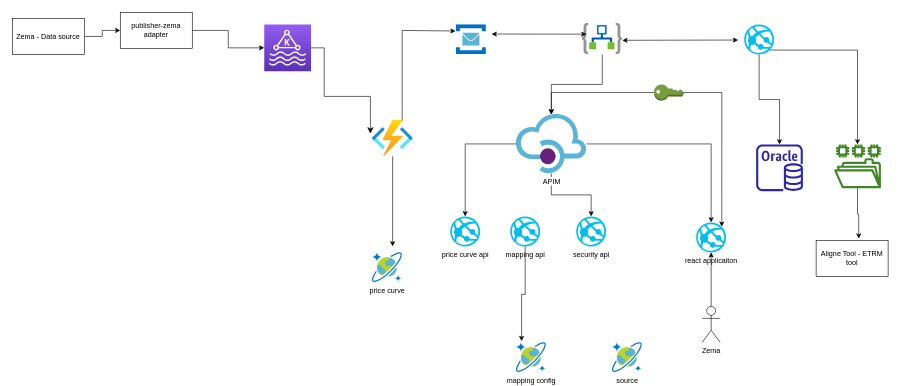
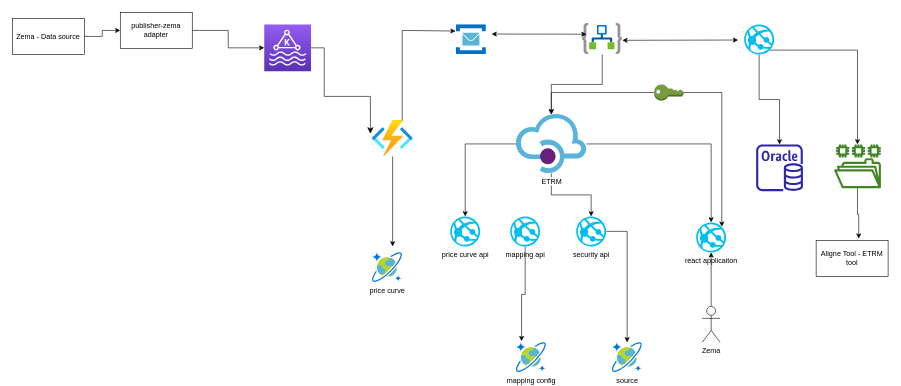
  <mxCell id="0" />
  <mxCell id="1" parent="0" />
  <mxCell id="2" value="" style="sketch=0;points=[[0,0,0],[0.25,0,0],[0.5,0,0],[0.75,0,0],[1,0,0],[0,1,0],[0.25,1,0],[0.5,1,0],[0.75,1,0],[1,1,0],[0,0.25,0],[0,0.5,0],[0,0.75,0],[1,0.25,0],[1,0.5,0],[1,0.75,0]];outlineConnect=0;fontColor=#232F3E;gradientColor=#945DF2;gradientDirection=north;fillColor=#5A30B5;strokeColor=#ffffff;dashed=0;verticalLabelPosition=bottom;verticalAlign=top;align=center;html=1;fontSize=12;fontStyle=0;aspect=fixed;shape=mxgraph.aws4.resourceIcon;resIcon=mxgraph.aws4.managed_streaming_for_kafka;" vertex="1" parent="1"><mxGeometry x="440" y="40" width="78" height="78" as="geometry" /></mxCell>
  <mxCell id="3" style="edgeStyle=orthogonalEdgeStyle;rounded=0;orthogonalLoop=1;jettySize=auto;html=1;" edge="1" parent="1" source="4"><mxGeometry relative="1" as="geometry"><mxPoint x="654" y="410" as="targetPoint" /></mxGeometry></mxCell>
  <mxCell id="4" value="" style="image;aspect=fixed;html=1;points=[];align=center;fontSize=12;image=img/lib/azure2/compute/Function_Apps.svg;" vertex="1" parent="1"><mxGeometry x="620" y="200" width="68" height="60" as="geometry" /></mxCell>
  <mxCell id="5" value="" style="edgeStyle=segmentEdgeStyle;endArrow=classic;html=1;curved=0;rounded=0;endSize=8;startSize=8;entryX=-0.044;entryY=0.367;entryDx=0;entryDy=0;entryPerimeter=0;" edge="1" parent="1" source="2" target="4"><mxGeometry width="50" height="50" relative="1" as="geometry"><mxPoint x="740" y="330" as="sourcePoint" /><mxPoint x="790" y="280" as="targetPoint" /><Array as="points"><mxPoint x="540" y="79" /><mxPoint x="540" y="160" /><mxPoint x="617" y="160" /></Array></mxGeometry></mxCell>
  <mxCell id="6" value="" style="image;sketch=0;aspect=fixed;html=1;points=[];align=center;fontSize=12;image=img/lib/mscae/Service_Bus.svg;" vertex="1" parent="1"><mxGeometry x="760" y="40" width="50" height="50" as="geometry" /></mxCell>
  <mxCell id="7" value="" style="endArrow=classic;html=1;rounded=0;entryX=-0.02;entryY=0.22;entryDx=0;entryDy=0;entryPerimeter=0;exitX=0.735;exitY=0;exitDx=0;exitDy=0;exitPerimeter=0;" edge="1" parent="1" source="4" target="6"><mxGeometry width="50" height="50" relative="1" as="geometry"><mxPoint x="740" y="330" as="sourcePoint" /><mxPoint x="790" y="280" as="targetPoint" /><Array as="points"><mxPoint x="670" y="50" /></Array></mxGeometry></mxCell>
  <mxCell id="8" value="price curve" style="image;sketch=0;aspect=fixed;html=1;points=[];align=center;fontSize=12;image=img/lib/mscae/CosmosDB.svg;" vertex="1" parent="1"><mxGeometry x="620" y="420" width="50" height="50" as="geometry" /></mxCell>
  <mxCell id="9" value="mapping config" style="image;sketch=0;aspect=fixed;html=1;points=[];align=center;fontSize=12;image=img/lib/mscae/CosmosDB.svg;" vertex="1" parent="1"><mxGeometry x="860" y="570" width="50" height="50" as="geometry" /></mxCell>
  <mxCell id="10" value="source" style="image;sketch=0;aspect=fixed;html=1;points=[];align=center;fontSize=12;image=img/lib/mscae/CosmosDB.svg;" vertex="1" parent="1"><mxGeometry x="1020" y="570" width="50" height="50" as="geometry" /></mxCell>
  <mxCell id="11" style="edgeStyle=orthogonalEdgeStyle;rounded=0;orthogonalLoop=1;jettySize=auto;html=1;" edge="1" parent="1" source="12" target="29"><mxGeometry relative="1" as="geometry" /></mxCell>
  <mxCell id="12" value="" style="image;aspect=fixed;html=1;points=[];align=center;fontSize=12;image=img/lib/azure2/integration/Logic_Apps.svg;" vertex="1" parent="1"><mxGeometry x="970" y="38" width="67" height="52" as="geometry" /></mxCell>
  <mxCell id="13" style="edgeStyle=orthogonalEdgeStyle;rounded=0;orthogonalLoop=1;jettySize=auto;html=1;exitX=1;exitY=0.5;exitDx=0;exitDy=0;entryX=0;entryY=0.5;entryDx=0;entryDy=0;" edge="1" parent="1" source="14" target="16"><mxGeometry relative="1" as="geometry" /></mxCell>
  <mxCell id="14" value="Zema - Data source" style="rounded=0;whiteSpace=wrap;html=1;" vertex="1" parent="1"><mxGeometry x="20" y="30" width="120" height="60" as="geometry" /></mxCell>
  <mxCell id="15" style="edgeStyle=orthogonalEdgeStyle;rounded=0;orthogonalLoop=1;jettySize=auto;html=1;exitX=1;exitY=0.5;exitDx=0;exitDy=0;" edge="1" parent="1" source="16" target="2"><mxGeometry relative="1" as="geometry"><mxPoint x="430" y="70" as="targetPoint" /></mxGeometry></mxCell>
  <mxCell id="16" value="publisher-zema adapter" style="rounded=0;whiteSpace=wrap;html=1;" vertex="1" parent="1"><mxGeometry x="200" y="20" width="120" height="60" as="geometry" /></mxCell>
  <mxCell id="17" value="" style="endArrow=classic;startArrow=classic;html=1;rounded=0;" edge="1" parent="1"><mxGeometry width="50" height="50" relative="1" as="geometry"><mxPoint x="1037" y="66.48" as="sourcePoint" /><mxPoint x="1230" y="66" as="targetPoint" /></mxGeometry></mxCell>
  <mxCell id="18" style="edgeStyle=orthogonalEdgeStyle;rounded=0;orthogonalLoop=1;jettySize=auto;html=1;exitX=0.5;exitY=1;exitDx=0;exitDy=0;exitPerimeter=0;" edge="1" parent="1" source="20" target="23"><mxGeometry relative="1" as="geometry" /></mxCell>
  <mxCell id="19" style="edgeStyle=orthogonalEdgeStyle;rounded=0;orthogonalLoop=1;jettySize=auto;html=1;exitX=0.855;exitY=0.855;exitDx=0;exitDy=0;exitPerimeter=0;" edge="1" parent="1" source="20" target="25"><mxGeometry relative="1" as="geometry" /></mxCell>
  <mxCell id="20" value="" style="verticalLabelPosition=bottom;html=1;verticalAlign=top;align=center;strokeColor=none;fillColor=#00BEF2;shape=mxgraph.azure.azure_website;pointerEvents=1;" vertex="1" parent="1"><mxGeometry x="1240" y="40" width="50" height="50" as="geometry" /></mxCell>
  <mxCell id="21" value="" style="endArrow=classic;startArrow=classic;html=1;rounded=0;" edge="1" parent="1"><mxGeometry width="50" height="50" relative="1" as="geometry"><mxPoint x="819" y="56" as="sourcePoint" /><mxPoint x="977.15" y="56.25" as="targetPoint" /></mxGeometry></mxCell>
  <mxCell id="22" value="Aligne Tool - ETRM tool" style="rounded=0;whiteSpace=wrap;html=1;" vertex="1" parent="1"><mxGeometry x="1360" y="400" width="120" height="60" as="geometry" /></mxCell>
  <mxCell id="23" value="" style="sketch=0;outlineConnect=0;fontColor=#232F3E;gradientColor=none;fillColor=#2E27AD;strokeColor=none;dashed=0;verticalLabelPosition=bottom;verticalAlign=top;align=center;html=1;fontSize=12;fontStyle=0;aspect=fixed;pointerEvents=1;shape=mxgraph.aws4.rds_oracle_instance;" vertex="1" parent="1"><mxGeometry x="1260" y="240" width="78" height="78" as="geometry" /></mxCell>
  <mxCell id="24" style="edgeStyle=orthogonalEdgeStyle;rounded=0;orthogonalLoop=1;jettySize=auto;html=1;entryX=0.592;entryY=-0.05;entryDx=0;entryDy=0;entryPerimeter=0;" edge="1" parent="1" source="25" target="22"><mxGeometry relative="1" as="geometry" /></mxCell>
  <mxCell id="25" value="" style="sketch=0;outlineConnect=0;fontColor=#232F3E;gradientColor=none;fillColor=#3F8624;strokeColor=none;dashed=0;verticalLabelPosition=bottom;verticalAlign=top;align=center;html=1;fontSize=12;fontStyle=0;aspect=fixed;pointerEvents=1;shape=mxgraph.aws4.file_system;" vertex="1" parent="1"><mxGeometry x="1390" y="240" width="78" height="73" as="geometry" /></mxCell>
  <mxCell id="26" style="edgeStyle=orthogonalEdgeStyle;rounded=0;orthogonalLoop=1;jettySize=auto;html=1;entryX=0.5;entryY=0;entryDx=0;entryDy=0;entryPerimeter=0;" edge="1" parent="1" source="29" target="31"><mxGeometry relative="1" as="geometry" /></mxCell>
  <mxCell id="27" style="edgeStyle=orthogonalEdgeStyle;rounded=0;orthogonalLoop=1;jettySize=auto;html=1;entryX=0.5;entryY=0;entryDx=0;entryDy=0;entryPerimeter=0;" edge="1" parent="1" source="29" target="34"><mxGeometry relative="1" as="geometry" /></mxCell>
  <mxCell id="28" style="edgeStyle=orthogonalEdgeStyle;rounded=0;orthogonalLoop=1;jettySize=auto;html=1;entryX=0.5;entryY=0;entryDx=0;entryDy=0;entryPerimeter=0;" edge="1" parent="1" source="29" target="35"><mxGeometry relative="1" as="geometry" /></mxCell>
- <mxCell id="29" value="APIM&lt;br&gt;" style="image;sketch=0;aspect=fixed;html=1;points=[];align=center;fontSize=12;image=img/lib/mscae/API_Management.svg;" vertex="1" parent="1"><mxGeometry x="860" y="190" width="117.15" height="98.4" as="geometry" /></mxCell>
+ <mxCell id="29" value="ETRM&lt;br&gt;" style="image;sketch=0;aspect=fixed;html=1;points=[];align=center;fontSize=12;image=img/lib/mscae/API_Management.svg;" vertex="1" parent="1"><mxGeometry x="860" y="190" width="117.15" height="98.4" as="geometry" /></mxCell>
+ <mxCell id="30" style="edgeStyle=orthogonalEdgeStyle;rounded=0;orthogonalLoop=1;jettySize=auto;html=1;" edge="1" parent="1" source="31" target="10"><mxGeometry relative="1" as="geometry" /></mxCell>
  <mxCell id="31" value="security api" style="verticalLabelPosition=bottom;html=1;verticalAlign=top;align=center;strokeColor=none;fillColor=#00BEF2;shape=mxgraph.azure.azure_website;pointerEvents=1;" vertex="1" parent="1"><mxGeometry x="960" y="360" width="50" height="50" as="geometry" /></mxCell>
  <mxCell id="32" style="edgeStyle=orthogonalEdgeStyle;rounded=0;orthogonalLoop=1;jettySize=auto;html=1;entryX=0.18;entryY=-0.04;entryDx=0;entryDy=0;entryPerimeter=0;" edge="1" parent="1" source="33" target="9"><mxGeometry relative="1" as="geometry" /></mxCell>
  <mxCell id="33" value="mapping api" style="verticalLabelPosition=bottom;html=1;verticalAlign=top;align=center;strokeColor=none;fillColor=#00BEF2;shape=mxgraph.azure.azure_website;pointerEvents=1;" vertex="1" parent="1"><mxGeometry x="850" y="360" width="50" height="50" as="geometry" /></mxCell>
  <mxCell id="34" value="react applicaiton" style="verticalLabelPosition=bottom;html=1;verticalAlign=top;align=center;strokeColor=none;fillColor=#00BEF2;shape=mxgraph.azure.azure_website;pointerEvents=1;" vertex="1" parent="1"><mxGeometry x="1160" y="370" width="50" height="50" as="geometry" /></mxCell>
  <mxCell id="35" value="price curve api" style="verticalLabelPosition=bottom;html=1;verticalAlign=top;align=center;strokeColor=none;fillColor=#00BEF2;shape=mxgraph.azure.azure_website;pointerEvents=1;" vertex="1" parent="1"><mxGeometry x="750" y="360" width="50" height="50" as="geometry" /></mxCell>
  <mxCell id="36" style="edgeStyle=orthogonalEdgeStyle;rounded=0;orthogonalLoop=1;jettySize=auto;html=1;" edge="1" parent="1" source="38" target="29"><mxGeometry relative="1" as="geometry" /></mxCell>
  <mxCell id="37" style="edgeStyle=orthogonalEdgeStyle;rounded=0;orthogonalLoop=1;jettySize=auto;html=1;entryX=0.855;entryY=0.145;entryDx=0;entryDy=0;entryPerimeter=0;" edge="1" parent="1" source="38" target="34"><mxGeometry relative="1" as="geometry" /></mxCell>
  <mxCell id="38" value="" style="outlineConnect=0;dashed=0;verticalLabelPosition=bottom;verticalAlign=top;align=center;html=1;shape=mxgraph.aws3.add_on;fillColor=#759C3E;gradientColor=none;" vertex="1" parent="1"><mxGeometry x="1090" y="140" width="49.5" height="27" as="geometry" /></mxCell>
  <mxCell id="39" style="edgeStyle=orthogonalEdgeStyle;rounded=0;orthogonalLoop=1;jettySize=auto;html=1;entryX=0.5;entryY=1;entryDx=0;entryDy=0;entryPerimeter=0;" edge="1" parent="1" source="40" target="34"><mxGeometry relative="1" as="geometry" /></mxCell>
  <mxCell id="40" value="Zema" style="shape=umlActor;verticalLabelPosition=bottom;verticalAlign=top;html=1;outlineConnect=0;" vertex="1" parent="1"><mxGeometry x="1170" y="510" width="30" height="60" as="geometry" /></mxCell>
